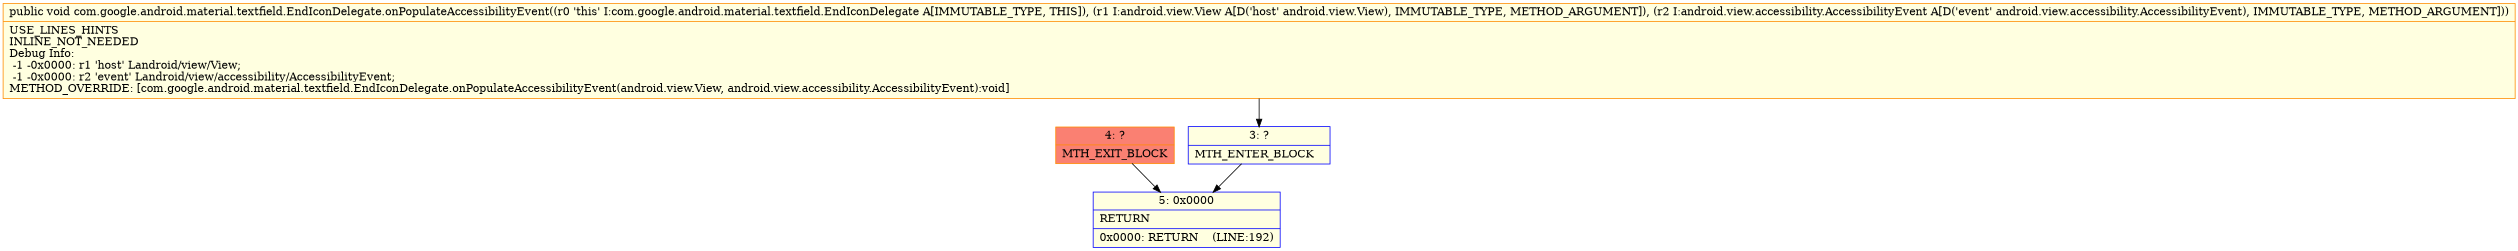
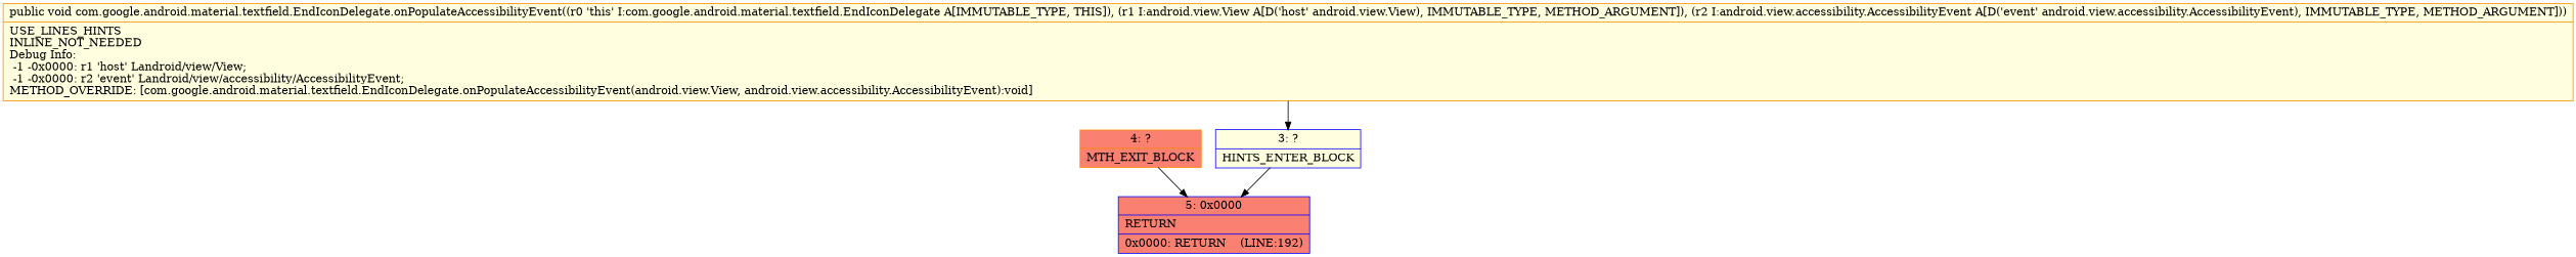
  digraph {
    node [color=blue fillcolor=lightyellow shape=record style=filled]
-   n1 [label="{3\:\ ?|MTH_ENTER_BLOCK\l}"]
-   n2 [label="{5\:\ 0x0000|RETURN\l|0x0000: RETURN    (LINE:192)\l}"]
+   n1 [label="{3\:\ ?|HINTS_ENTER_BLOCK\l}"]
+   n2 [fillcolor=salmon label="{5\:\ 0x0000|RETURN\l|0x0000: RETURN    (LINE:192)\l}"]
    n3 [color=darkorange fillcolor=salmon label="{4\:\ ?|MTH_EXIT_BLOCK\l}"]
    n4 [color=darkorange label="{public void com.google.android.material.textfield.EndIconDelegate.onPopulateAccessibilityEvent((r0 'this' I:com.google.android.material.textfield.EndIconDelegate A[IMMUTABLE_TYPE, THIS]), (r1 I:android.view.View A[D('host' android.view.View), IMMUTABLE_TYPE, METHOD_ARGUMENT]), (r2 I:android.view.accessibility.AccessibilityEvent A[D('event' android.view.accessibility.AccessibilityEvent), IMMUTABLE_TYPE, METHOD_ARGUMENT]))  | USE_LINES_HINTS\lINLINE_NOT_NEEDED\lDebug Info:\l  \-1 \-0x0000: r1 'host' Landroid\/view\/View;\l  \-1 \-0x0000: r2 'event' Landroid\/view\/accessibility\/AccessibilityEvent;\lMETHOD_OVERRIDE: [com.google.android.material.textfield.EndIconDelegate.onPopulateAccessibilityEvent(android.view.View, android.view.accessibility.AccessibilityEvent):void]\l}"]
    n1 -> n2
    n3 -> n2
    n4 -> n1
  }
